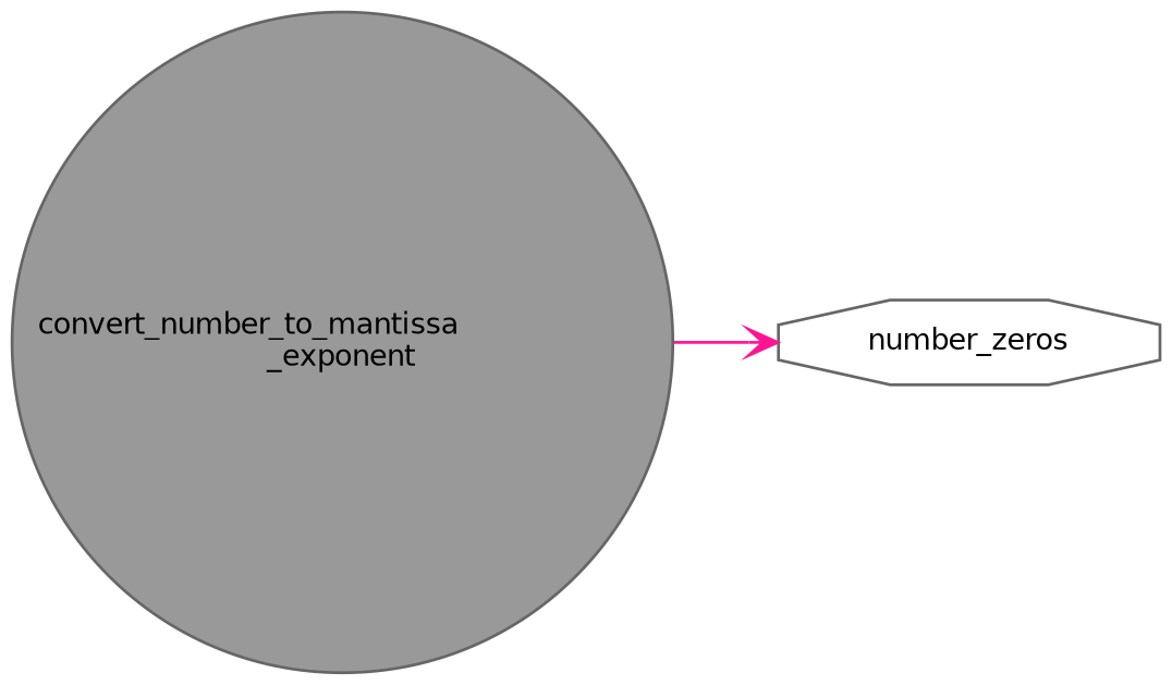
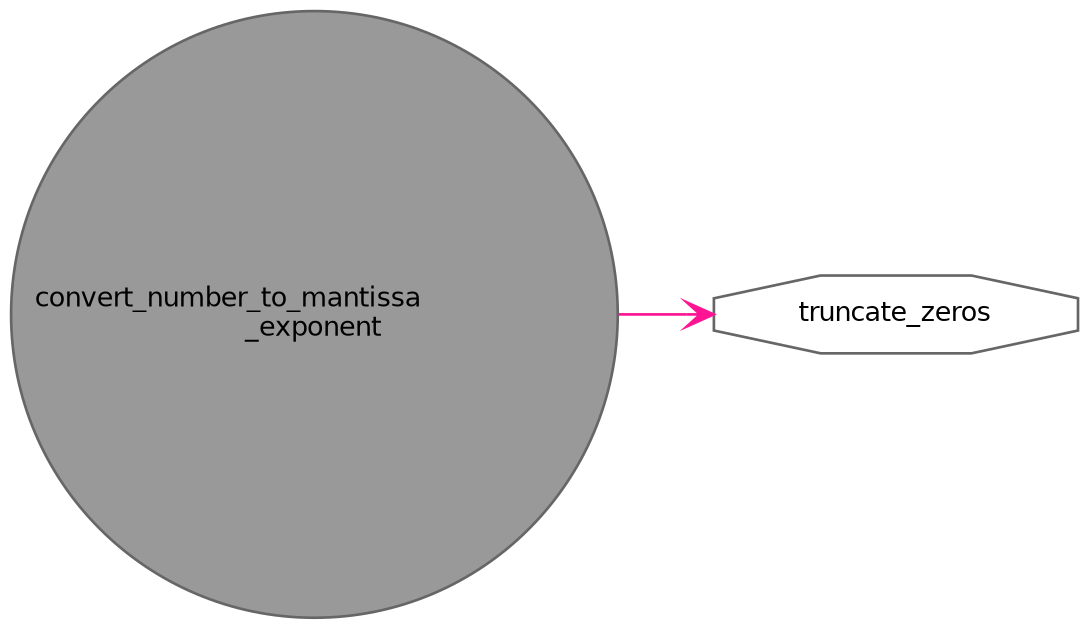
  digraph {
    rankdir=LR
    node [fontname=Helvetica fontsize=10 style=filled]
    n1 [color=gray40 fillcolor=grey60 fontcolor=black height=0.2 label="convert_number_to_mantissa\l_exponent" shape=circle width=0.4]
-   n2 [color=grey40 fillcolor=white height=0.2 label=number_zeros shape=octagon width=0.4]
+   n2 [color=grey40 fillcolor=white height=0.2 label=truncate_zeros shape=octagon width=0.4]
    n1 -> n2 [color=deeppink fontname=Helvetica fontsize=10 labelfontname=Helvetica labelfontsize=10 style=solid arrowhead=vee]
  }
